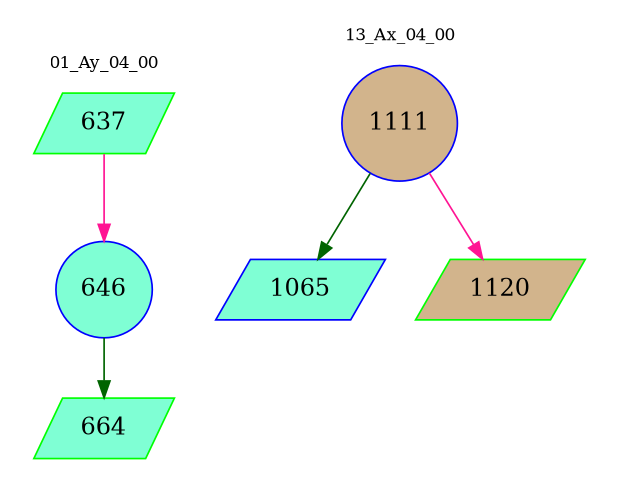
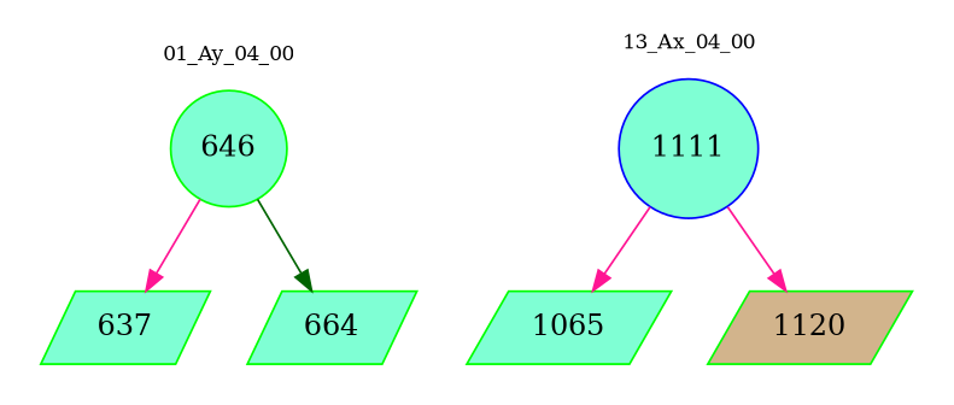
  digraph {
    node [color=green fillcolor=aquamarine shape=parallelogram style=filled]
    edge [color=deeppink]
-   n1 [color=blue label=646 shape=circle]
+   n1 [label=646 shape=circle]
    n2 [label=637]
    n3 [label=664]
-   n4 [color=blue fillcolor=tan label=1111 shape=circle]
-   n5 [color=blue label=1065]
+   n4 [color=blue label=1111 shape=circle]
+   n5 [label=1065]
    n6 [fillcolor=tan label=1120]
    subgraph cluster_1 {
      color=white
      fontsize=10
      label="01_Ay_04_00"
      n1
      n2
      n3
    }
    subgraph cluster_2 {
      color=white
      fontsize=10
      label="13_Ax_04_00"
      n4
      n5
      n6
    }
-   n2 -> n1
+   n1 -> n2
    n1 -> n3 [color=darkgreen]
-   n4 -> n5 [color=darkgreen]
+   n4 -> n5
    n4 -> n6
  }
